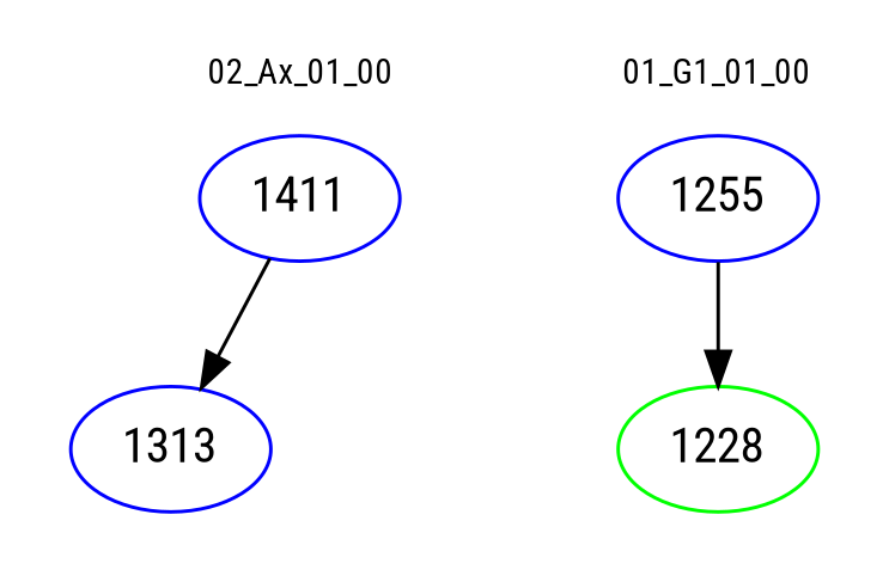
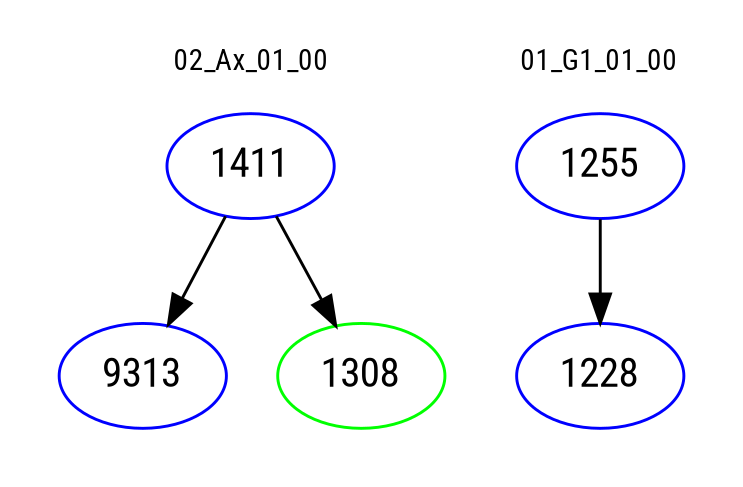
  digraph {
    fontname="Roboto Condensed"
    node [color=blue fontname="Roboto Condensed"]
    edge [color=black fontname="Roboto Condensed"]
    n1 [label=1411]
-   n2 [label=1313]
+   n2 [label=9313]
+   n3 [color=green label=1308]
    n4 [label=1255]
-   n5 [color=green label=1228]
+   n5 [label=1228]
    subgraph cluster_1 {
      color=white
      fontsize=10
      label="02_Ax_01_00"
      n1
      n2
+     n3
    }
    subgraph cluster_2 {
      color=white
      fontsize=10
      label="01_G1_01_00"
      n4
      n5
    }
    n1 -> n2
+   n1 -> n3
    n4 -> n5
  }
